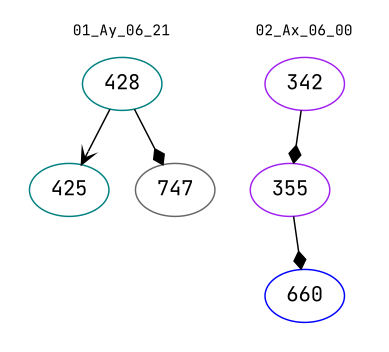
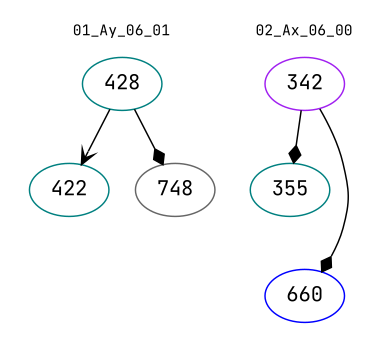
  digraph {
    fontname="JetBrains Mono"
    node [color=teal fontname="JetBrains Mono"]
    edge [arrowhead=diamond color=black fontname="JetBrains Mono"]
    n1 [label=428]
-   n2 [label=425]
-   n3 [color=gray40 label=747]
+   n2 [label=422]
+   n3 [color=gray40 label=748]
    n4 [color=purple label=342]
-   n5 [color=purple label=355]
+   n5 [label=355]
    n6 [color=blue label=660]
    subgraph cluster_1 {
      color=white
      fontsize=10
-     label="01_Ay_06_21"
+     label="01_Ay_06_01"
      n1
      n2
      n3
    }
    subgraph cluster_2 {
      color=white
      fontsize=10
      label="02_Ax_06_00"
      n4
      n5
      n6
    }
    n1 -> n2 [arrowhead=vee]
    n1 -> n3
    n4 -> n5
-   n5 -> n6
+   n4 -> n6
  }
